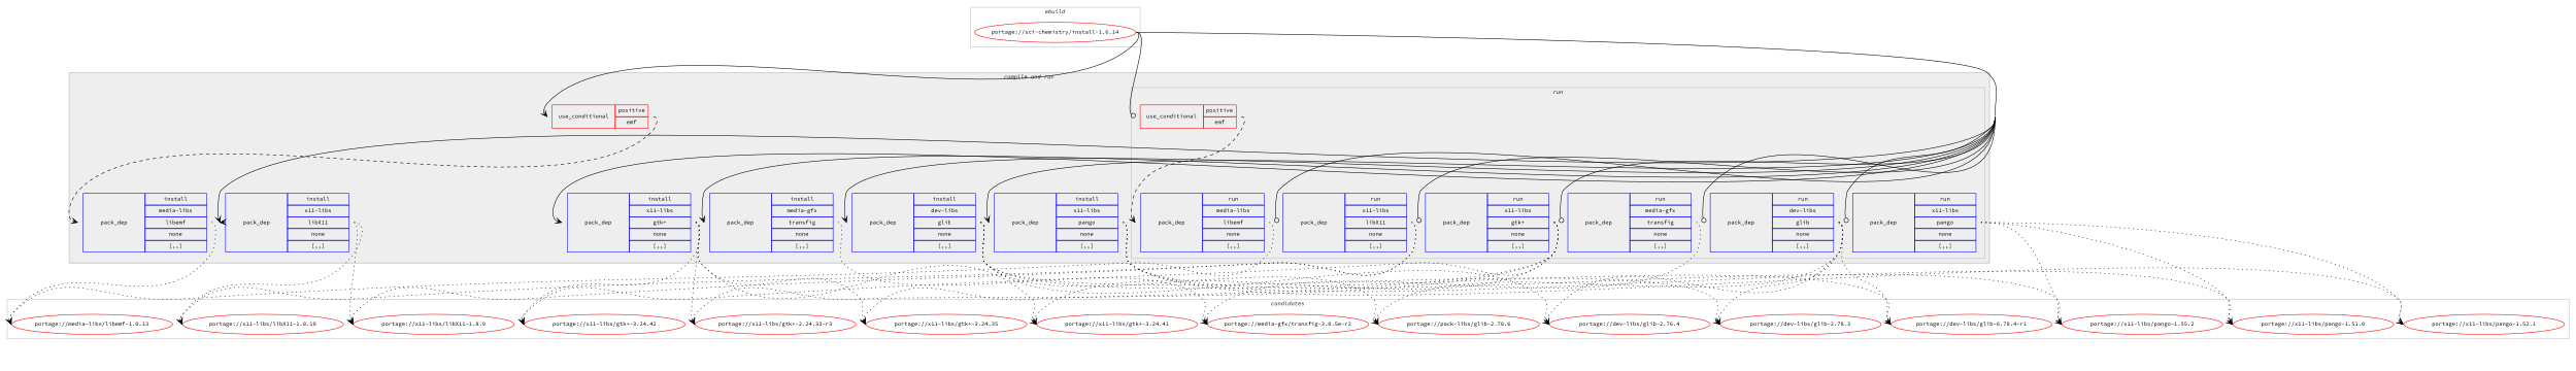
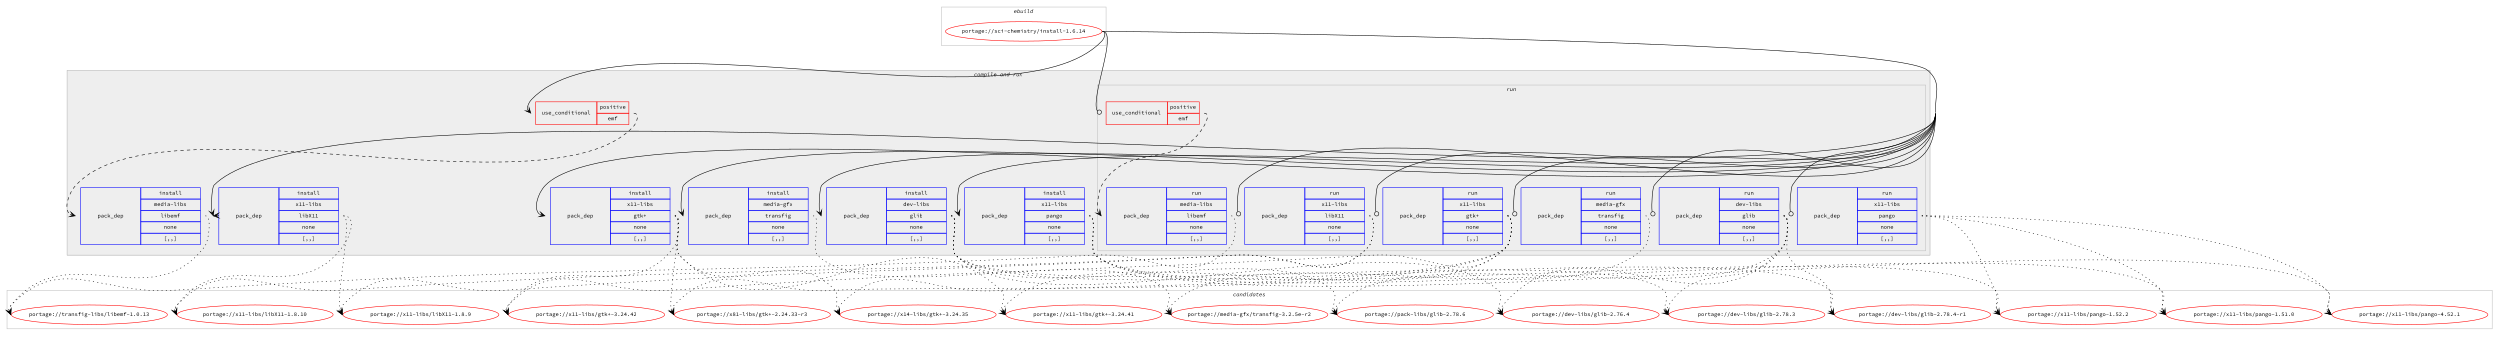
  digraph {
    compound=true
    concentrate=true
    fontname="Source Code Pro"
    fontsize=10
    newrank=true
    rankdir=TB
    ranksep=1.5
    node [color=red fontname="Source Code Pro" fontsize=10]
    edge [arrowhead=vee fontname="Source Code Pro" headport=w style=dotted tailport=e weight=100]
    n1 [label="portage://sci-chemistry/install-1.6.14" width=4]
    n2 [color=blue label=<<TABLE BORDER="0" CELLBORDER="1" CELLSPACING="0" CELLPADDING="4" WIDTH="220"><TR><TD ROWSPAN="6" CELLPADDING="30">pack_dep</TD></TR><TR><TD WIDTH="110">install</TD></TR><TR><TD>media-libs</TD></TR><TR><TD>libemf</TD></TR><TR><TD>none</TD></TR><TR><TD>[,,]</TD></TR></TABLE>> shape=none]
    n3 [label=<<TABLE BORDER="0" CELLBORDER="1" CELLSPACING="0" CELLPADDING="4"><TR><TD ROWSPAN="3" CELLPADDING="10">use_conditional</TD></TR><TR><TD>positive</TD></TR><TR><TD>emf</TD></TR></TABLE>> shape=none]
    n4 [color=blue label=<<TABLE BORDER="0" CELLBORDER="1" CELLSPACING="0" CELLPADDING="4" WIDTH="220"><TR><TD ROWSPAN="6" CELLPADDING="30">pack_dep</TD></TR><TR><TD WIDTH="110">install</TD></TR><TR><TD>dev-libs</TD></TR><TR><TD>glib</TD></TR><TR><TD>none</TD></TR><TR><TD>[,,]</TD></TR></TABLE>> shape=none]
    n5 [color=blue label=<<TABLE BORDER="0" CELLBORDER="1" CELLSPACING="0" CELLPADDING="4" WIDTH="220"><TR><TD ROWSPAN="6" CELLPADDING="30">pack_dep</TD></TR><TR><TD WIDTH="110">install</TD></TR><TR><TD>media-gfx</TD></TR><TR><TD>transfig</TD></TR><TR><TD>none</TD></TR><TR><TD>[,,]</TD></TR></TABLE>> shape=none]
    n6 [color=blue label=<<TABLE BORDER="0" CELLBORDER="1" CELLSPACING="0" CELLPADDING="4" WIDTH="220"><TR><TD ROWSPAN="6" CELLPADDING="30">pack_dep</TD></TR><TR><TD WIDTH="110">install</TD></TR><TR><TD>x11-libs</TD></TR><TR><TD>gtk+</TD></TR><TR><TD>none</TD></TR><TR><TD>[,,]</TD></TR></TABLE>> shape=none]
    n7 [color=blue label=<<TABLE BORDER="0" CELLBORDER="1" CELLSPACING="0" CELLPADDING="4" WIDTH="220"><TR><TD ROWSPAN="6" CELLPADDING="30">pack_dep</TD></TR><TR><TD WIDTH="110">install</TD></TR><TR><TD>x11-libs</TD></TR><TR><TD>libX11</TD></TR><TR><TD>none</TD></TR><TR><TD>[,,]</TD></TR></TABLE>> shape=none]
    n8 [color=blue label=<<TABLE BORDER="0" CELLBORDER="1" CELLSPACING="0" CELLPADDING="4" WIDTH="220"><TR><TD ROWSPAN="6" CELLPADDING="30">pack_dep</TD></TR><TR><TD WIDTH="110">install</TD></TR><TR><TD>x11-libs</TD></TR><TR><TD>pango</TD></TR><TR><TD>none</TD></TR><TR><TD>[,,]</TD></TR></TABLE>> shape=none]
    n9 [color=blue label=<<TABLE BORDER="0" CELLBORDER="1" CELLSPACING="0" CELLPADDING="4" WIDTH="220"><TR><TD ROWSPAN="6" CELLPADDING="30">pack_dep</TD></TR><TR><TD WIDTH="110">run</TD></TR><TR><TD>media-libs</TD></TR><TR><TD>libemf</TD></TR><TR><TD>none</TD></TR><TR><TD>[,,]</TD></TR></TABLE>> shape=none]
    n10 [label=<<TABLE BORDER="0" CELLBORDER="1" CELLSPACING="0" CELLPADDING="4"><TR><TD ROWSPAN="3" CELLPADDING="10">use_conditional</TD></TR><TR><TD>positive</TD></TR><TR><TD>emf</TD></TR></TABLE>> shape=none]
    n11 [color=blue label=<<TABLE BORDER="0" CELLBORDER="1" CELLSPACING="0" CELLPADDING="4" WIDTH="220"><TR><TD ROWSPAN="6" CELLPADDING="30">pack_dep</TD></TR><TR><TD WIDTH="110">run</TD></TR><TR><TD>dev-libs</TD></TR><TR><TD>glib</TD></TR><TR><TD>none</TD></TR><TR><TD>[,,]</TD></TR></TABLE>> shape=none]
    n12 [color=blue label=<<TABLE BORDER="0" CELLBORDER="1" CELLSPACING="0" CELLPADDING="4" WIDTH="220"><TR><TD ROWSPAN="6" CELLPADDING="30">pack_dep</TD></TR><TR><TD WIDTH="110">run</TD></TR><TR><TD>media-gfx</TD></TR><TR><TD>transfig</TD></TR><TR><TD>none</TD></TR><TR><TD>[,,]</TD></TR></TABLE>> shape=none]
    n13 [color=blue label=<<TABLE BORDER="0" CELLBORDER="1" CELLSPACING="0" CELLPADDING="4" WIDTH="220"><TR><TD ROWSPAN="6" CELLPADDING="30">pack_dep</TD></TR><TR><TD WIDTH="110">run</TD></TR><TR><TD>x11-libs</TD></TR><TR><TD>gtk+</TD></TR><TR><TD>none</TD></TR><TR><TD>[,,]</TD></TR></TABLE>> shape=none]
    n14 [color=blue label=<<TABLE BORDER="0" CELLBORDER="1" CELLSPACING="0" CELLPADDING="4" WIDTH="220"><TR><TD ROWSPAN="6" CELLPADDING="30">pack_dep</TD></TR><TR><TD WIDTH="110">run</TD></TR><TR><TD>x11-libs</TD></TR><TR><TD>libX11</TD></TR><TR><TD>none</TD></TR><TR><TD>[,,]</TD></TR></TABLE>> shape=none]
    n15 [color=blue label=<<TABLE BORDER="0" CELLBORDER="1" CELLSPACING="0" CELLPADDING="4" WIDTH="220"><TR><TD ROWSPAN="6" CELLPADDING="30">pack_dep</TD></TR><TR><TD WIDTH="110">run</TD></TR><TR><TD>x11-libs</TD></TR><TR><TD>pango</TD></TR><TR><TD>none</TD></TR><TR><TD>[,,]</TD></TR></TABLE>> shape=none]
    n16 [label="portage://x11-libs/libX11-1.8.10" width=4]
    n17 [label="portage://x11-libs/libX11-1.8.9" width=4]
-   n18 [label="portage://media-libs/libemf-1.0.13" width=4]
+   n18 [label="portage://transfig-libs/libemf-1.0.13" width=4]
    n19 [label="portage://pack-libs/glib-2.78.6" width=4]
-   n20 [label="portage://dev-libs/glib-6.78.4-r1" width=4]
+   n20 [label="portage://dev-libs/glib-2.78.4-r1" width=4]
    n21 [label="portage://dev-libs/glib-2.78.3" width=4]
    n22 [label="portage://dev-libs/glib-2.76.4" width=4]
-   n23 [label="portage://media-gfx/transfig-3.0.5e-r2" width=4]
+   n23 [label="portage://media-gfx/transfig-3.2.5e-r2" width=4]
    n24 [label="portage://x11-libs/gtk+-3.24.42" width=4]
    n25 [label="portage://x11-libs/gtk+-3.24.41" width=4]
-   n26 [label="portage://x11-libs/gtk+-3.24.35" width=4]
-   n27 [label="portage://x11-libs/gtk+-2.24.33-r3" width=4]
-   n28 [label="portage://x11-libs/pango-1.55.2" width=4]
-   n29 [label="portage://x11-libs/pango-1.52.1" width=4]
+   n26 [label="portage://x14-libs/gtk+-3.24.35" width=4]
+   n27 [label="portage://x81-libs/gtk+-2.24.33-r3" width=4]
+   n28 [label="portage://x11-libs/pango-1.52.2" width=4]
+   n29 [label="portage://x11-libs/pango-4.52.1" width=4]
    n30 [label="portage://x11-libs/pango-1.51.0" width=4]
    subgraph cluster_1 {
      color=gray
      label=<<i>ebuild</i>>
      n1
    }
    subgraph cluster_2 {
      color=gray
      label=<<i>dependencies</i>>
      subgraph cluster_3 {
        color=gray
        fillcolor="#eeeeee"
        label=<<i>compile</i>>
        style=filled
        subgraph sub_4 {
          color=gray
          fillcolor="#eeeeee"
          label=<<i>compile</i>>
          style=filled
          n3
          subgraph sub_5 {
            color=gray
            fillcolor="#eeeeee"
            label=<<i>compile</i>>
            style=filled
            n2
          }
        }
        subgraph sub_6 {
          color=gray
          fillcolor="#eeeeee"
          label=<<i>compile</i>>
          style=filled
          n4
        }
        subgraph sub_7 {
          color=gray
          fillcolor="#eeeeee"
          label=<<i>compile</i>>
          style=filled
          n5
        }
        subgraph sub_8 {
          color=gray
          fillcolor="#eeeeee"
          label=<<i>compile</i>>
          style=filled
          n6
        }
        subgraph sub_9 {
          color=gray
          fillcolor="#eeeeee"
          label=<<i>compile</i>>
          style=filled
          n7
        }
        subgraph sub_10 {
          color=gray
          fillcolor="#eeeeee"
          label=<<i>compile</i>>
          style=filled
          n8
        }
      }
      subgraph cluster_11 {
        color=gray
        fillcolor="#eeeeee"
        label=<<i>compile and run</i>>
        style=filled
      }
      subgraph cluster_12 {
        color=gray
        fillcolor="#eeeeee"
        label=<<i>run</i>>
        style=filled
        subgraph sub_13 {
          color=gray
          fillcolor="#eeeeee"
          label=<<i>run</i>>
          style=filled
          n10
          subgraph sub_14 {
            color=gray
            fillcolor="#eeeeee"
            label=<<i>run</i>>
            style=filled
            n9
          }
        }
        subgraph sub_15 {
          color=gray
          fillcolor="#eeeeee"
          label=<<i>run</i>>
          style=filled
          n11
        }
        subgraph sub_16 {
          color=gray
          fillcolor="#eeeeee"
          label=<<i>run</i>>
          style=filled
          n12
        }
        subgraph sub_17 {
          color=gray
          fillcolor="#eeeeee"
          label=<<i>run</i>>
          style=filled
          n13
        }
        subgraph sub_18 {
          color=gray
          fillcolor="#eeeeee"
          label=<<i>run</i>>
          style=filled
          n14
        }
        subgraph sub_19 {
          color=gray
          fillcolor="#eeeeee"
          label=<<i>run</i>>
          style=filled
          n15
        }
      }
    }
    subgraph cluster_20 {
      color=gray
      label=<<i>candidates</i>>
      rank=same
      subgraph sub_21 {
        color=black
        label=<<i>candidates</i>>
        nodesep=1
        rank=same
        n16
        n17
      }
      subgraph sub_22 {
        color=black
        label=<<i>candidates</i>>
        nodesep=1
        rank=same
        n18
      }
      subgraph sub_23 {
        color=black
        label=<<i>candidates</i>>
        nodesep=1
        rank=same
        n19
        n20
        n21
        n22
      }
      subgraph sub_24 {
        color=black
        label=<<i>candidates</i>>
        nodesep=1
        rank=same
        n23
      }
      subgraph sub_25 {
        color=black
        label=<<i>candidates</i>>
        nodesep=1
        rank=same
        n24
        n25
        n26
        n27
      }
      subgraph sub_26 {
        color=black
        label=<<i>candidates</i>>
        nodesep=1
        rank=same
        n16
        n17
      }
      subgraph sub_27 {
        color=black
        label=<<i>candidates</i>>
        nodesep=1
        rank=same
        n28
        n29
        n30
      }
      subgraph sub_28 {
        color=black
        label=<<i>candidates</i>>
        nodesep=1
        rank=same
        n18
      }
      subgraph sub_29 {
        color=black
        label=<<i>candidates</i>>
        nodesep=1
        rank=same
        n19
        n20
        n21
        n22
      }
      subgraph sub_30 {
        color=black
        label=<<i>candidates</i>>
        nodesep=1
        rank=same
        n23
      }
      subgraph sub_31 {
        color=black
        label=<<i>candidates</i>>
        nodesep=1
        rank=same
        n24
        n25
        n26
        n27
      }
      subgraph sub_32 {
        color=black
        label=<<i>candidates</i>>
        nodesep=1
        rank=same
        n28
        n29
        n30
      }
    }
    n1 -> n3 [style=solid weight=20]
    n1 -> n4 [style=solid weight=20]
    n1 -> n5 [style=solid weight=20]
    n1 -> n6 [style=solid weight=20]
    n1 -> n7 [style=solid weight=20]
    n1 -> n8 [style=solid weight=20]
    n1 -> n10 [arrowhead=odot style=solid weight=20]
    n1 -> n11 [arrowhead=odot style=solid weight=20]
    n1 -> n12 [arrowhead=odot style=solid weight=20]
    n1 -> n13 [arrowhead=odot style=solid weight=20]
    n1 -> n14 [arrowhead=odot style=solid weight=20]
    n1 -> n15 [arrowhead=odot style=solid weight=20]
    n2 -> n18
    n3 -> n2 [style=dashed weight=20]
    n4 -> n19
    n4 -> n20
    n4 -> n21
    n4 -> n22
    n5 -> n23
    n6 -> n24
    n6 -> n25
    n6 -> n26
    n6 -> n27
    n7 -> n16
    n7 -> n17
    n8 -> n28
    n8 -> n29
    n8 -> n30
    n9 -> n18
    n10 -> n9 [style=dashed weight=20]
    n11 -> n19
    n11 -> n20
    n11 -> n21
    n11 -> n22
    n12 -> n23
    n13 -> n24
    n13 -> n25
    n13 -> n26
    n13 -> n27
    n14 -> n16
    n14 -> n17
    n15 -> n28
    n15 -> n29
    n15 -> n30
  }
